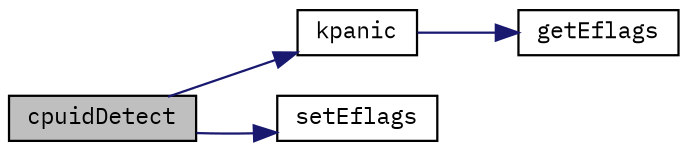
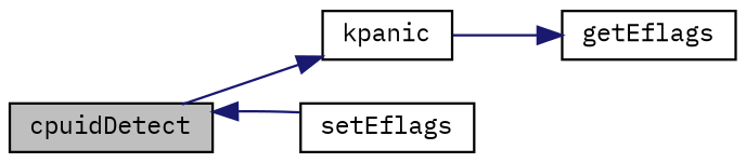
  digraph {
    fontname="IBM Plex Mono"
    rankdir=LR
    node [color=black fillcolor=white fontname="IBM Plex Mono" fontsize=10 shape=record style=filled]
    edge [color=midnightblue fontname="IBM Plex Mono" fontsize=10 labelfontname=Helvetica labelfontsize=10 style=solid]
    n1 [fillcolor=grey75 fontcolor=black height=0.2 label=cpuidDetect width=0.4]
    n2 [height=0.2 label=kpanic width=0.4]
    n3 [height=0.2 label=setEflags width=0.4]
    n4 [height=0.2 label=getEflags width=0.4]
    n1 -> n2
-   n1 -> n3
+   n3 -> n1
    n2 -> n4
  }
